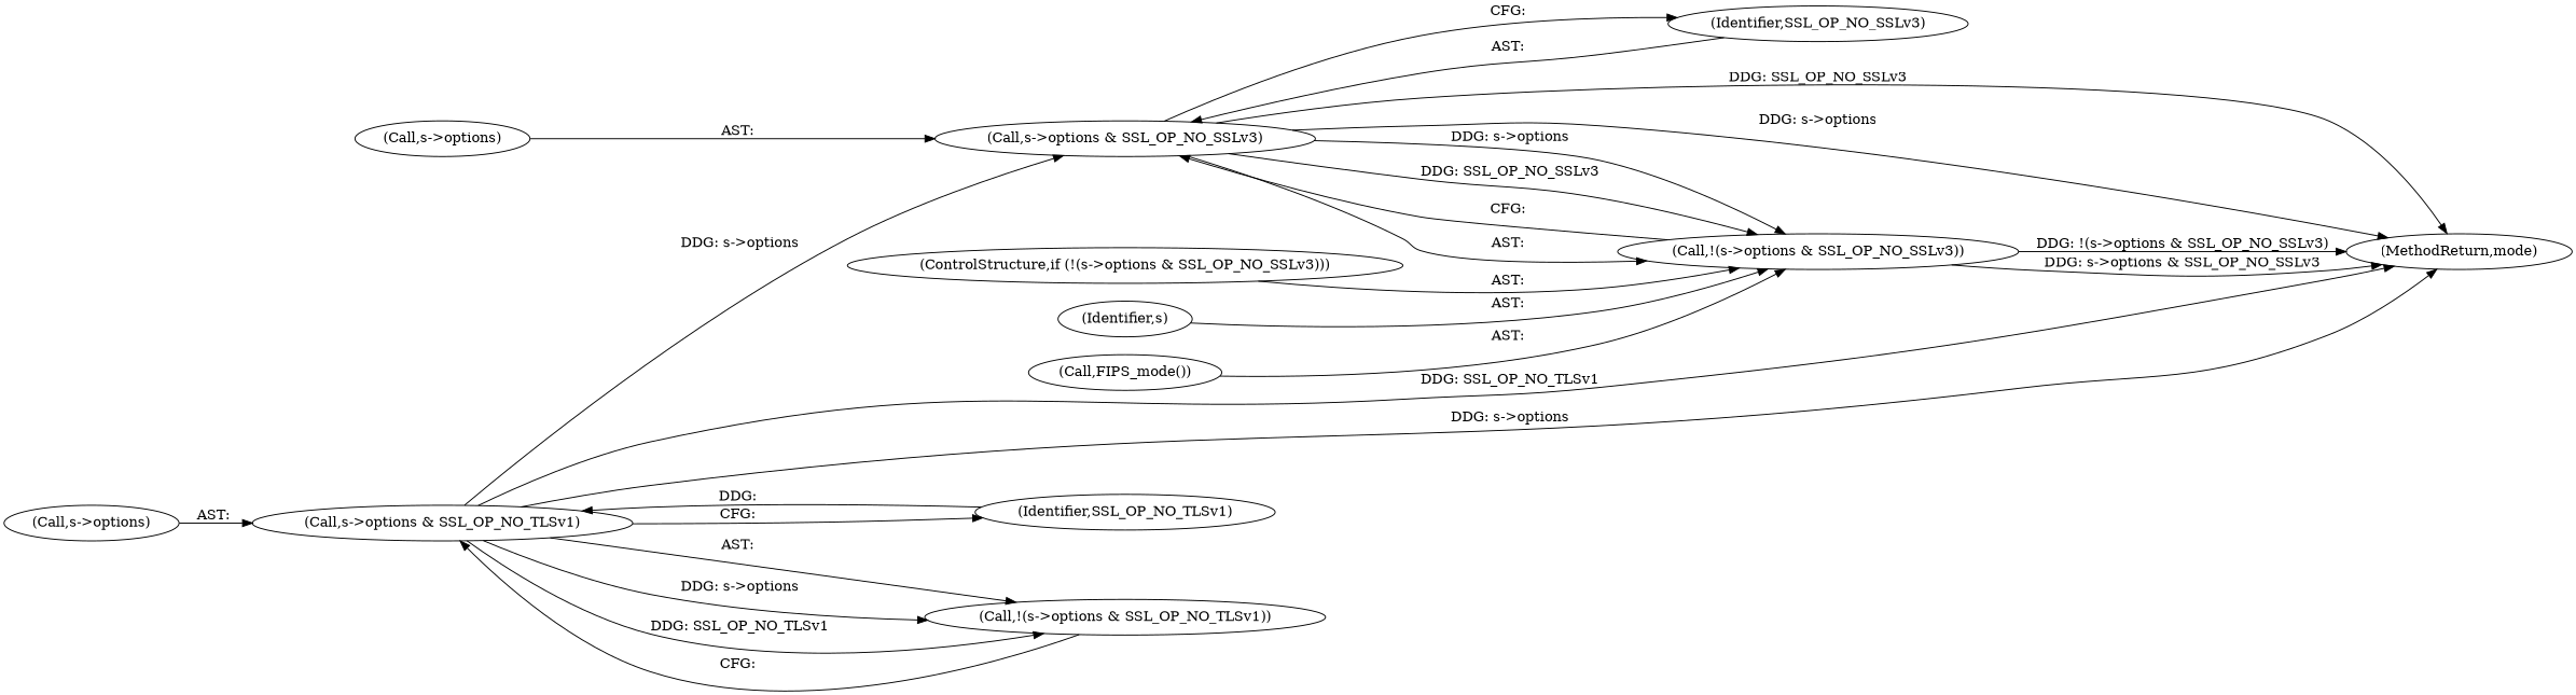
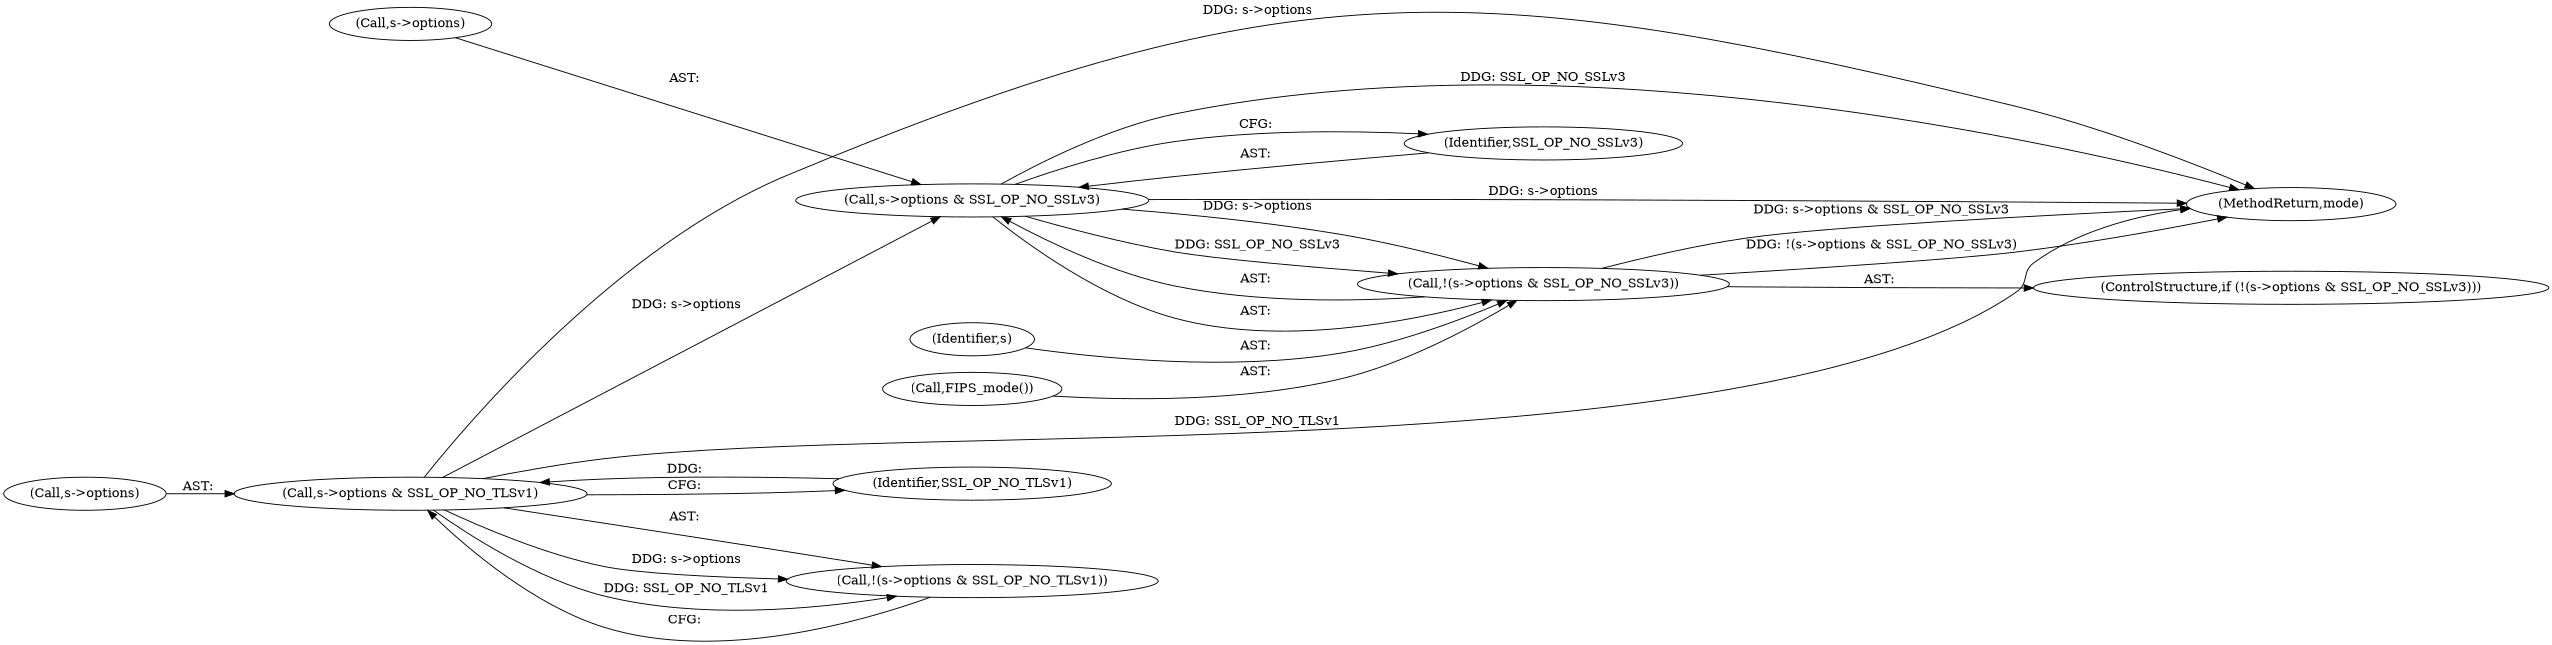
  digraph {
    rankdir=LR
    n1 [label="(Call,s->options & SSL_OP_NO_SSLv3)"]
    n2 [label="(Call,!(s->options & SSL_OP_NO_SSLv3))"]
    n3 [label="(MethodReturn,mode)"]
    n4 [label="(Identifier,SSL_OP_NO_SSLv3)"]
    n5 [label="(ControlStructure,if (!(s->options & SSL_OP_NO_SSLv3)))"]
    n6 [label="(Call,s->options & SSL_OP_NO_TLSv1)"]
    n7 [label="(Call,!(s->options & SSL_OP_NO_TLSv1))"]
    n8 [label="(Identifier,SSL_OP_NO_TLSv1)"]
    n9 [label="(Call,s->options)"]
    n10 [label="(Identifier,s)"]
    n11 [label="(Call,FIPS_mode())"]
    n12 [label="(Call,s->options)"]
    n1 -> n2 [label="AST: "]
    n1 -> n2 [label="DDG: s->options"]
    n1 -> n2 [label="DDG: SSL_OP_NO_SSLv3"]
    n1 -> n3 [label="DDG: SSL_OP_NO_SSLv3"]
    n1 -> n3 [label="DDG: s->options"]
    n1 -> n4 [label="CFG: "]
-   n2 -> n1 [label="CFG: "]
+   n2 -> n1 [label="AST: "]
    n2 -> n3 [label="DDG: !(s->options & SSL_OP_NO_SSLv3)"]
    n2 -> n3 [label="DDG: s->options & SSL_OP_NO_SSLv3"]
-   n5 -> n2 [label="AST: "]
+   n2 -> n5 [label="AST: "]
    n4 -> n1 [label="AST: "]
    n6 -> n1 [label="DDG: s->options"]
    n6 -> n3 [label="DDG: SSL_OP_NO_TLSv1"]
    n6 -> n3 [label="DDG: s->options"]
    n6 -> n7 [label="AST: "]
    n6 -> n7 [label="DDG: s->options"]
    n6 -> n7 [label="DDG: SSL_OP_NO_TLSv1"]
    n6 -> n8 [label="CFG: "]
    n7 -> n6 [label="CFG: "]
    n8 -> n6 [label="DDG: "]
    n9 -> n1 [label="AST: "]
    n10 -> n2 [label="AST: "]
    n11 -> n2 [label="AST: "]
    n12 -> n6 [label="AST: "]
  }
